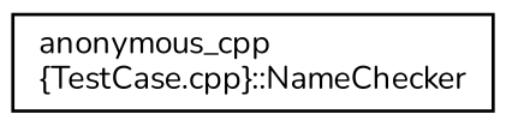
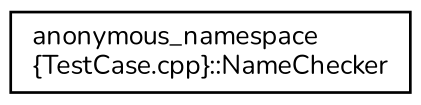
  digraph {
    rankdir=LR
    fontname=Nunito
-   n1 [color=black fillcolor=white fontname=Nunito fontsize=10 height=0.2 label="anonymous_cpp\l\{TestCase.cpp\}::NameChecker" shape=record style=filled width=0.4]
+   n1 [color=black fillcolor=white fontname=Nunito fontsize=10 height=0.2 label="anonymous_namespace\l\{TestCase.cpp\}::NameChecker" shape=record style=filled width=0.4]
  }
